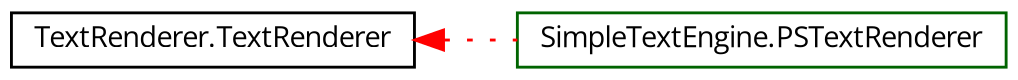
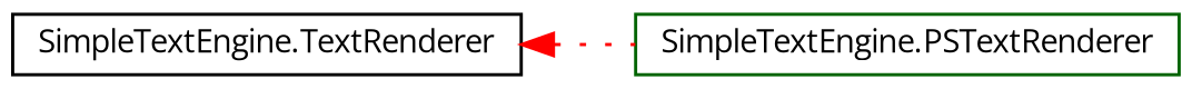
  digraph {
    rankdir=LR
    fontname="Open Sans"
    node [fillcolor=white fontname="Open Sans" fontsize=10 shape=record style=filled]
-   n1 [color=black height=0.2 label="TextRenderer.TextRenderer" width=0.4]
+   n1 [color=black height=0.2 label="SimpleTextEngine.TextRenderer" width=0.4]
    n2 [color=darkgreen height=0.2 label="SimpleTextEngine.PSTextRenderer" width=0.4]
    n1 -> n2 [color=red dir=back fontname="Open Sans" fontsize=10 labelfontname=FreeSans labelfontsize=10 style=dotted]
  }
